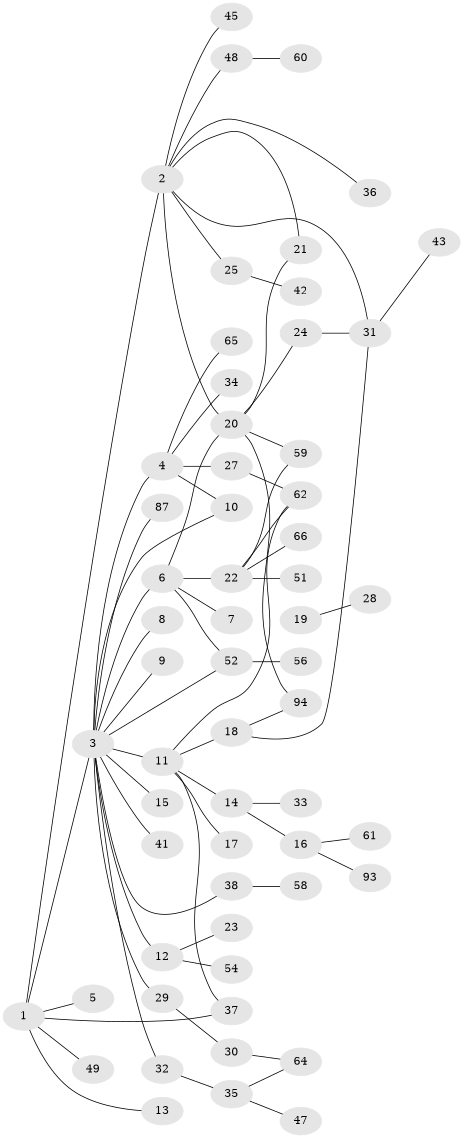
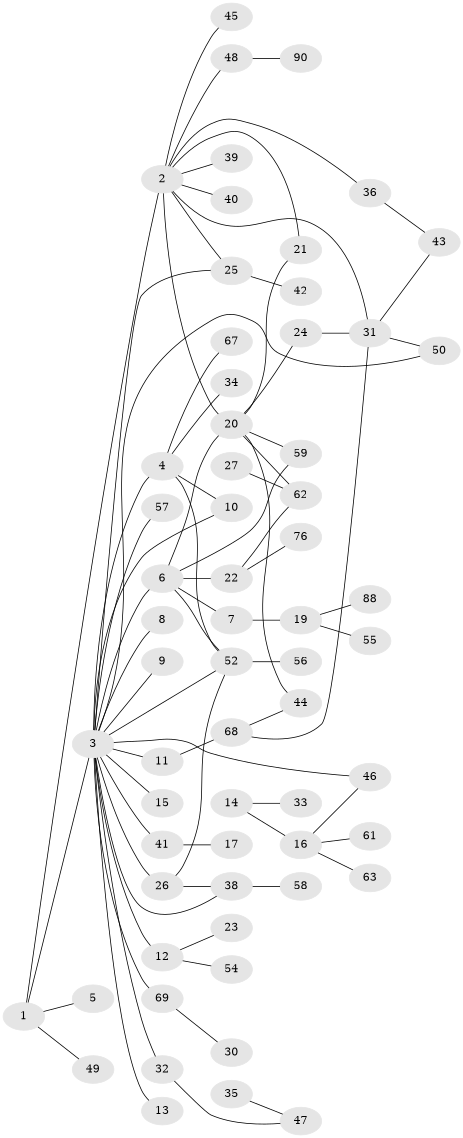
  graph {
    rankdir=LR
    node [color=gray90 style=filled]
    1
    2
    3
    5
-   37
    49
    20
    21
    25
    31
    36
+   39
+   40
    45
    48
    4
    6
    8
    9
    10
    11
    12
    13
    15
-   29
+   26
+   29 [label=69]
    32
    38
    41
+   46
+   50
    52
-   57 [label=87]
+   57
    24
-   44 [label=94]
+   44
    59
    42
    43
-   60
+   60 [label=90]
    27
    34
-   65
+   65 [label=67]
    7
    22
    14
    17
-   18
+   18 [label=68]
    62
    23
    54
    30
    35
    58
    56
    19
-   51
-   66
-   28
+   66 [label=76]
+   28 [label=88]
+   55
    16
    33
    61
-   63 [label=93]
-   64
+   63
    47
    1 -- 2
    1 -- 3
    1 -- 5
-   1 -- 37
    1 -- 49
    2 -- 20
    2 -- 21
    2 -- 25
    2 -- 31
    2 -- 36
+   2 -- 39
+   2 -- 40
    2 -- 45
    2 -- 48
+   3 -- 25
    3 -- 4
    3 -- 6
    3 -- 8
    3 -- 9
    3 -- 10
    3 -- 11
    3 -- 12
-   1 -- 13
+   3 -- 13
    3 -- 15
+   3 -- 26
    3 -- 29
    3 -- 32
    3 -- 38
    3 -- 41
+   3 -- 46
+   3 -- 50
    3 -- 52
    3 -- 57
    20 -- 21
    20 -- 24
    20 -- 44
    20 -- 59
    25 -- 42
+   31 -- 50
    31 -- 43
+   36 -- 43
    48 -- 60
    4 -- 10
-   4 -- 27
+   4 -- 52
    4 -- 34
    4 -- 65
    6 -- 20
    6 -- 52
    6 -- 7
    6 -- 22
-   11 -- 37
-   11 -- 14
-   11 -- 17
+   41 -- 17
    11 -- 18
-   11 -- 62
+   20 -- 62
    12 -- 23
    12 -- 54
+   26 -- 38
+   26 -- 52
    29 -- 30
-   32 -- 35
+   32 -- 47
    38 -- 58
    52 -- 56
    24 -- 31
    27 -- 62
-   22 -- 59
+   7 -- 19
+   6 -- 59
    22 -- 62
-   22 -- 51
    22 -- 66
    14 -- 16
    14 -- 33
    18 -- 31
    18 -- 44
-   30 -- 64
-   35 -- 64
    35 -- 47
    19 -- 28
+   19 -- 55
+   16 -- 46
    16 -- 61
    16 -- 63
  }
